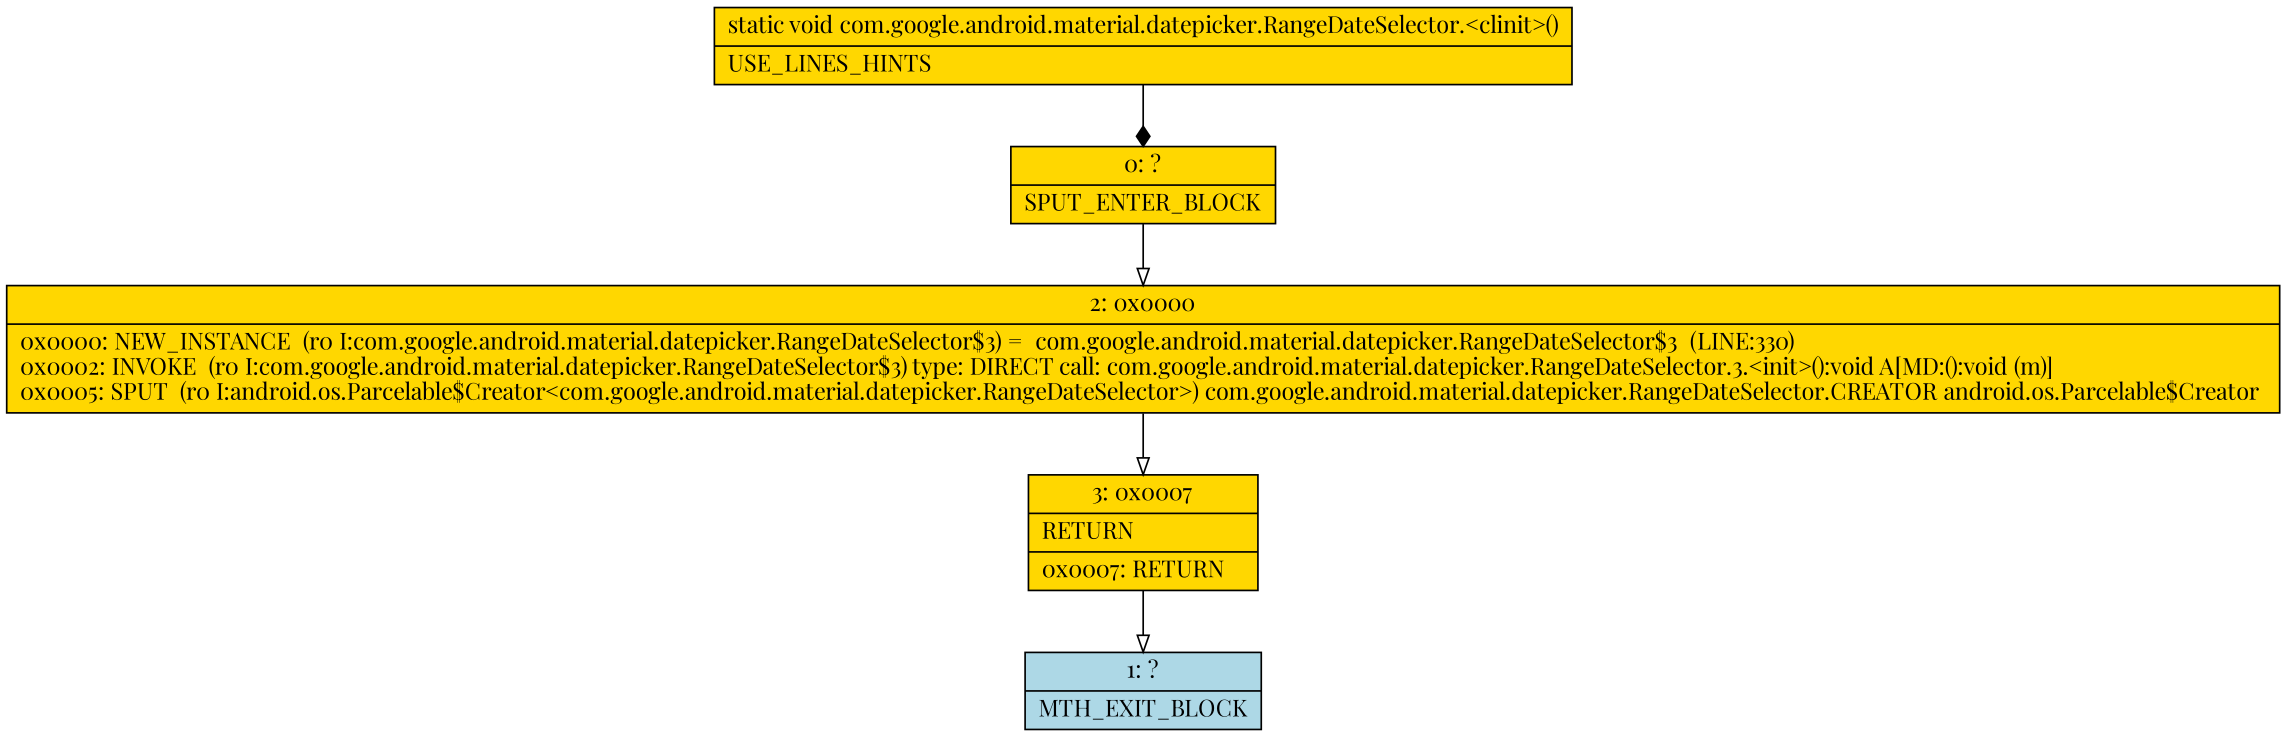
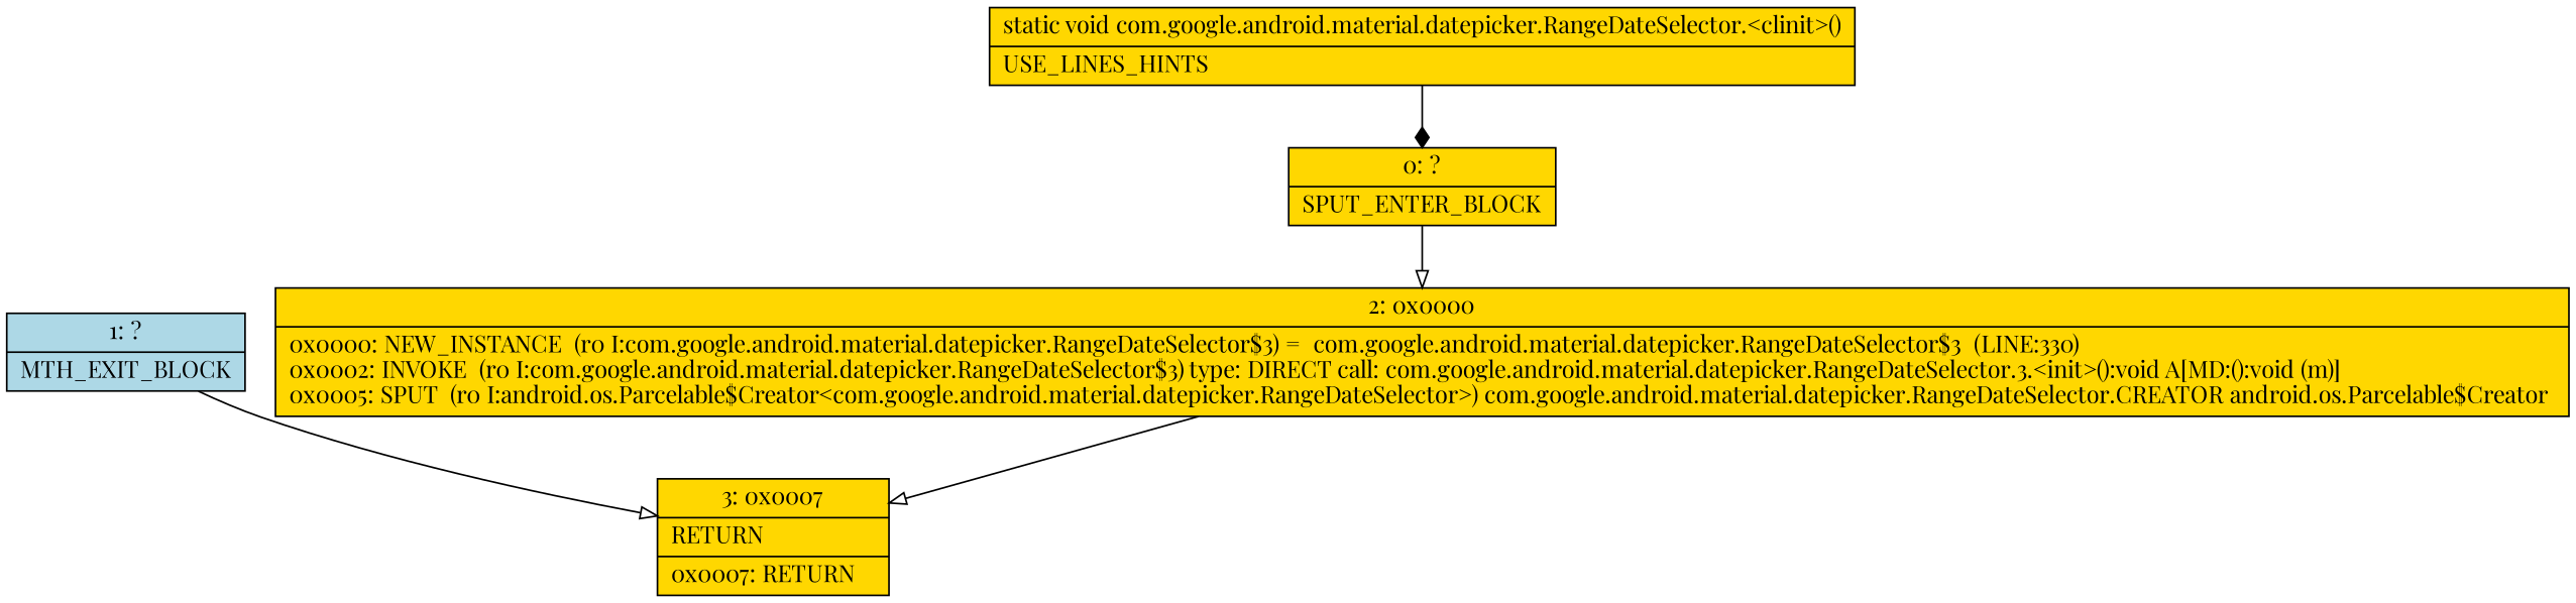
  digraph {
    fontname="Playfair Display"
    node [fillcolor=gold fontname="Playfair Display" shape=record style=filled]
    edge [arrowhead=onormal fontname="Playfair Display"]
    n1 [label="{0\:\ ?|SPUT_ENTER_BLOCK\l}"]
    n2 [label="{2\:\ 0x0000|0x0000: NEW_INSTANCE  (r0 I:com.google.android.material.datepicker.RangeDateSelector$3) =  com.google.android.material.datepicker.RangeDateSelector$3  (LINE:330)\l0x0002: INVOKE  (r0 I:com.google.android.material.datepicker.RangeDateSelector$3) type: DIRECT call: com.google.android.material.datepicker.RangeDateSelector.3.\<init\>():void A[MD:():void (m)]\l0x0005: SPUT  (r0 I:android.os.Parcelable$Creator\<com.google.android.material.datepicker.RangeDateSelector\>) com.google.android.material.datepicker.RangeDateSelector.CREATOR android.os.Parcelable$Creator \l}"]
    n3 [label="{3\:\ 0x0007|RETURN\l|0x0007: RETURN   \l}"]
    n4 [fillcolor=lightblue label="{1\:\ ?|MTH_EXIT_BLOCK\l}"]
    n5 [label="{static void com.google.android.material.datepicker.RangeDateSelector.\<clinit\>()  | USE_LINES_HINTS\l}"]
    n1 -> n2
    n2 -> n3
-   n3 -> n4
+   n4 -> n3
    n5 -> n1 [arrowhead=diamond]
  }
